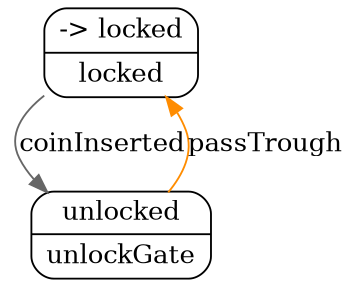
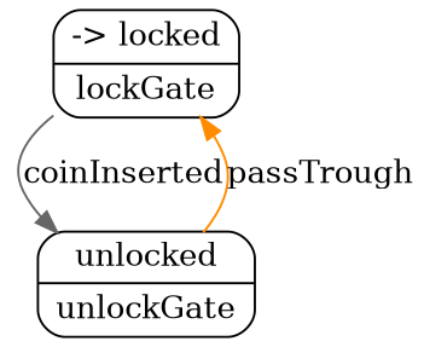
  digraph {
    fontname="Bitstream Vera Sans"
    fontsize=8
    node [shape=record style=rounded]
    edge [arrowtail=empty dir=black]
-   n1 [label="{-\> locked|locked}"]
+   n1 [label="{-\> locked|lockGate}"]
    n2 [label="{unlocked|unlockGate}"]
    n1 -> n2 [label=coinInserted color=gray40]
    n2 -> n1 [label=passTrough color=darkorange]
  }
